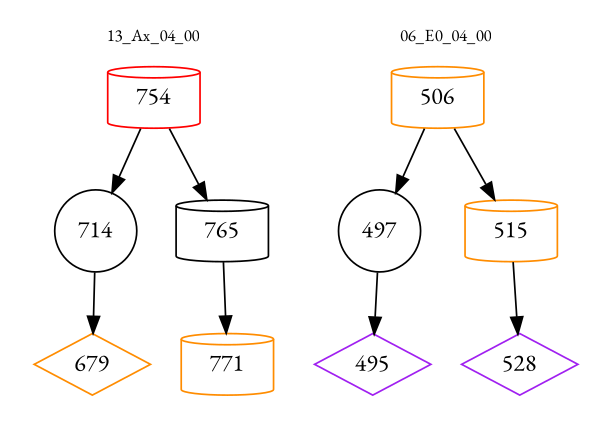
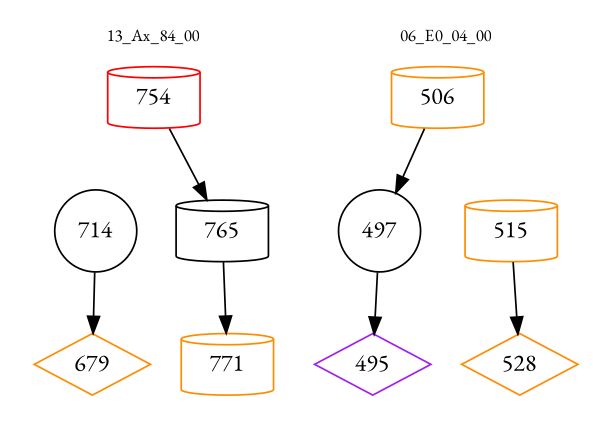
  digraph {
    fontname="EB Garamond"
    node [color=darkorange fontname="EB Garamond" shape=cylinder]
    edge [color=black fontname="EB Garamond"]
    n1 [color=red label=754]
    n2 [color=black label=714 shape=circle]
    n3 [color=black label=765]
    n4 [label=679 shape=diamond]
    n5 [label=771]
    n6 [label=506]
    n7 [color=black label=497 shape=circle]
    n8 [label=515]
    n9 [color=purple label=495 shape=diamond]
-   n10 [color=purple label=528 shape=diamond]
+   n10 [label=528 shape=diamond]
    subgraph cluster_1 {
      color=white
      fontsize=10
-     label="13_Ax_04_00"
+     label="13_Ax_84_00"
      n1
      n2
      n3
      n4
      n5
    }
    subgraph cluster_2 {
      color=white
      fontsize=10
      label="06_E0_04_00"
      n6
      n7
      n8
      n9
      n10
    }
-   n1 -> n2
    n1 -> n3
    n2 -> n4
    n3 -> n5
    n6 -> n7
-   n6 -> n8
    n7 -> n9
    n8 -> n10
  }
